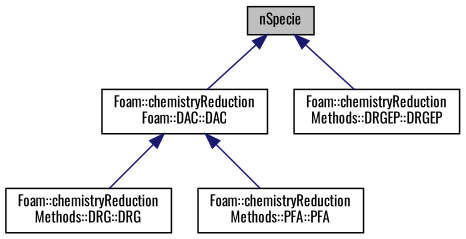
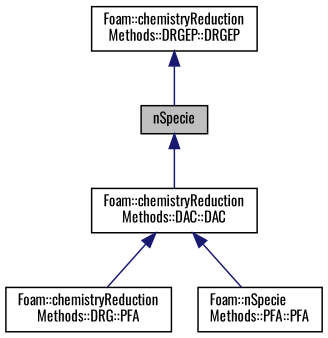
  digraph {
    fontname=Oswald
    rankdir=TB
    node [color=black fontname=Oswald fontsize=10 shape=record]
    edge [color=midnightblue dir=back fontname=Oswald fontsize=10 labelfontname=Helvetica labelfontsize=10 style=solid]
    n1 [fillcolor=grey75 fontcolor=black height=0.2 label=nSpecie style=filled width=0.4]
-   n2 [height=0.2 label="Foam::chemistryReduction\lFoam::DAC::DAC" width=0.4]
+   n2 [height=0.2 label="Foam::chemistryReduction\lMethods::DAC::DAC" width=0.4]
    n3 [height=0.2 label="Foam::chemistryReduction\lMethods::DRGEP::DRGEP" width=0.4]
-   n4 [height=0.2 label="Foam::chemistryReduction\lMethods::DRG::DRG" width=0.4]
-   n5 [height=0.2 label="Foam::chemistryReduction\lMethods::PFA::PFA" width=0.4]
+   n4 [height=0.2 label="Foam::chemistryReduction\lMethods::DRG::PFA" width=0.4]
+   n5 [height=0.2 label="Foam::nSpecie\lMethods::PFA::PFA" width=0.4]
    n1 -> n2
-   n1 -> n3
+   n3 -> n1
    n2 -> n4
    n2 -> n5
  }
